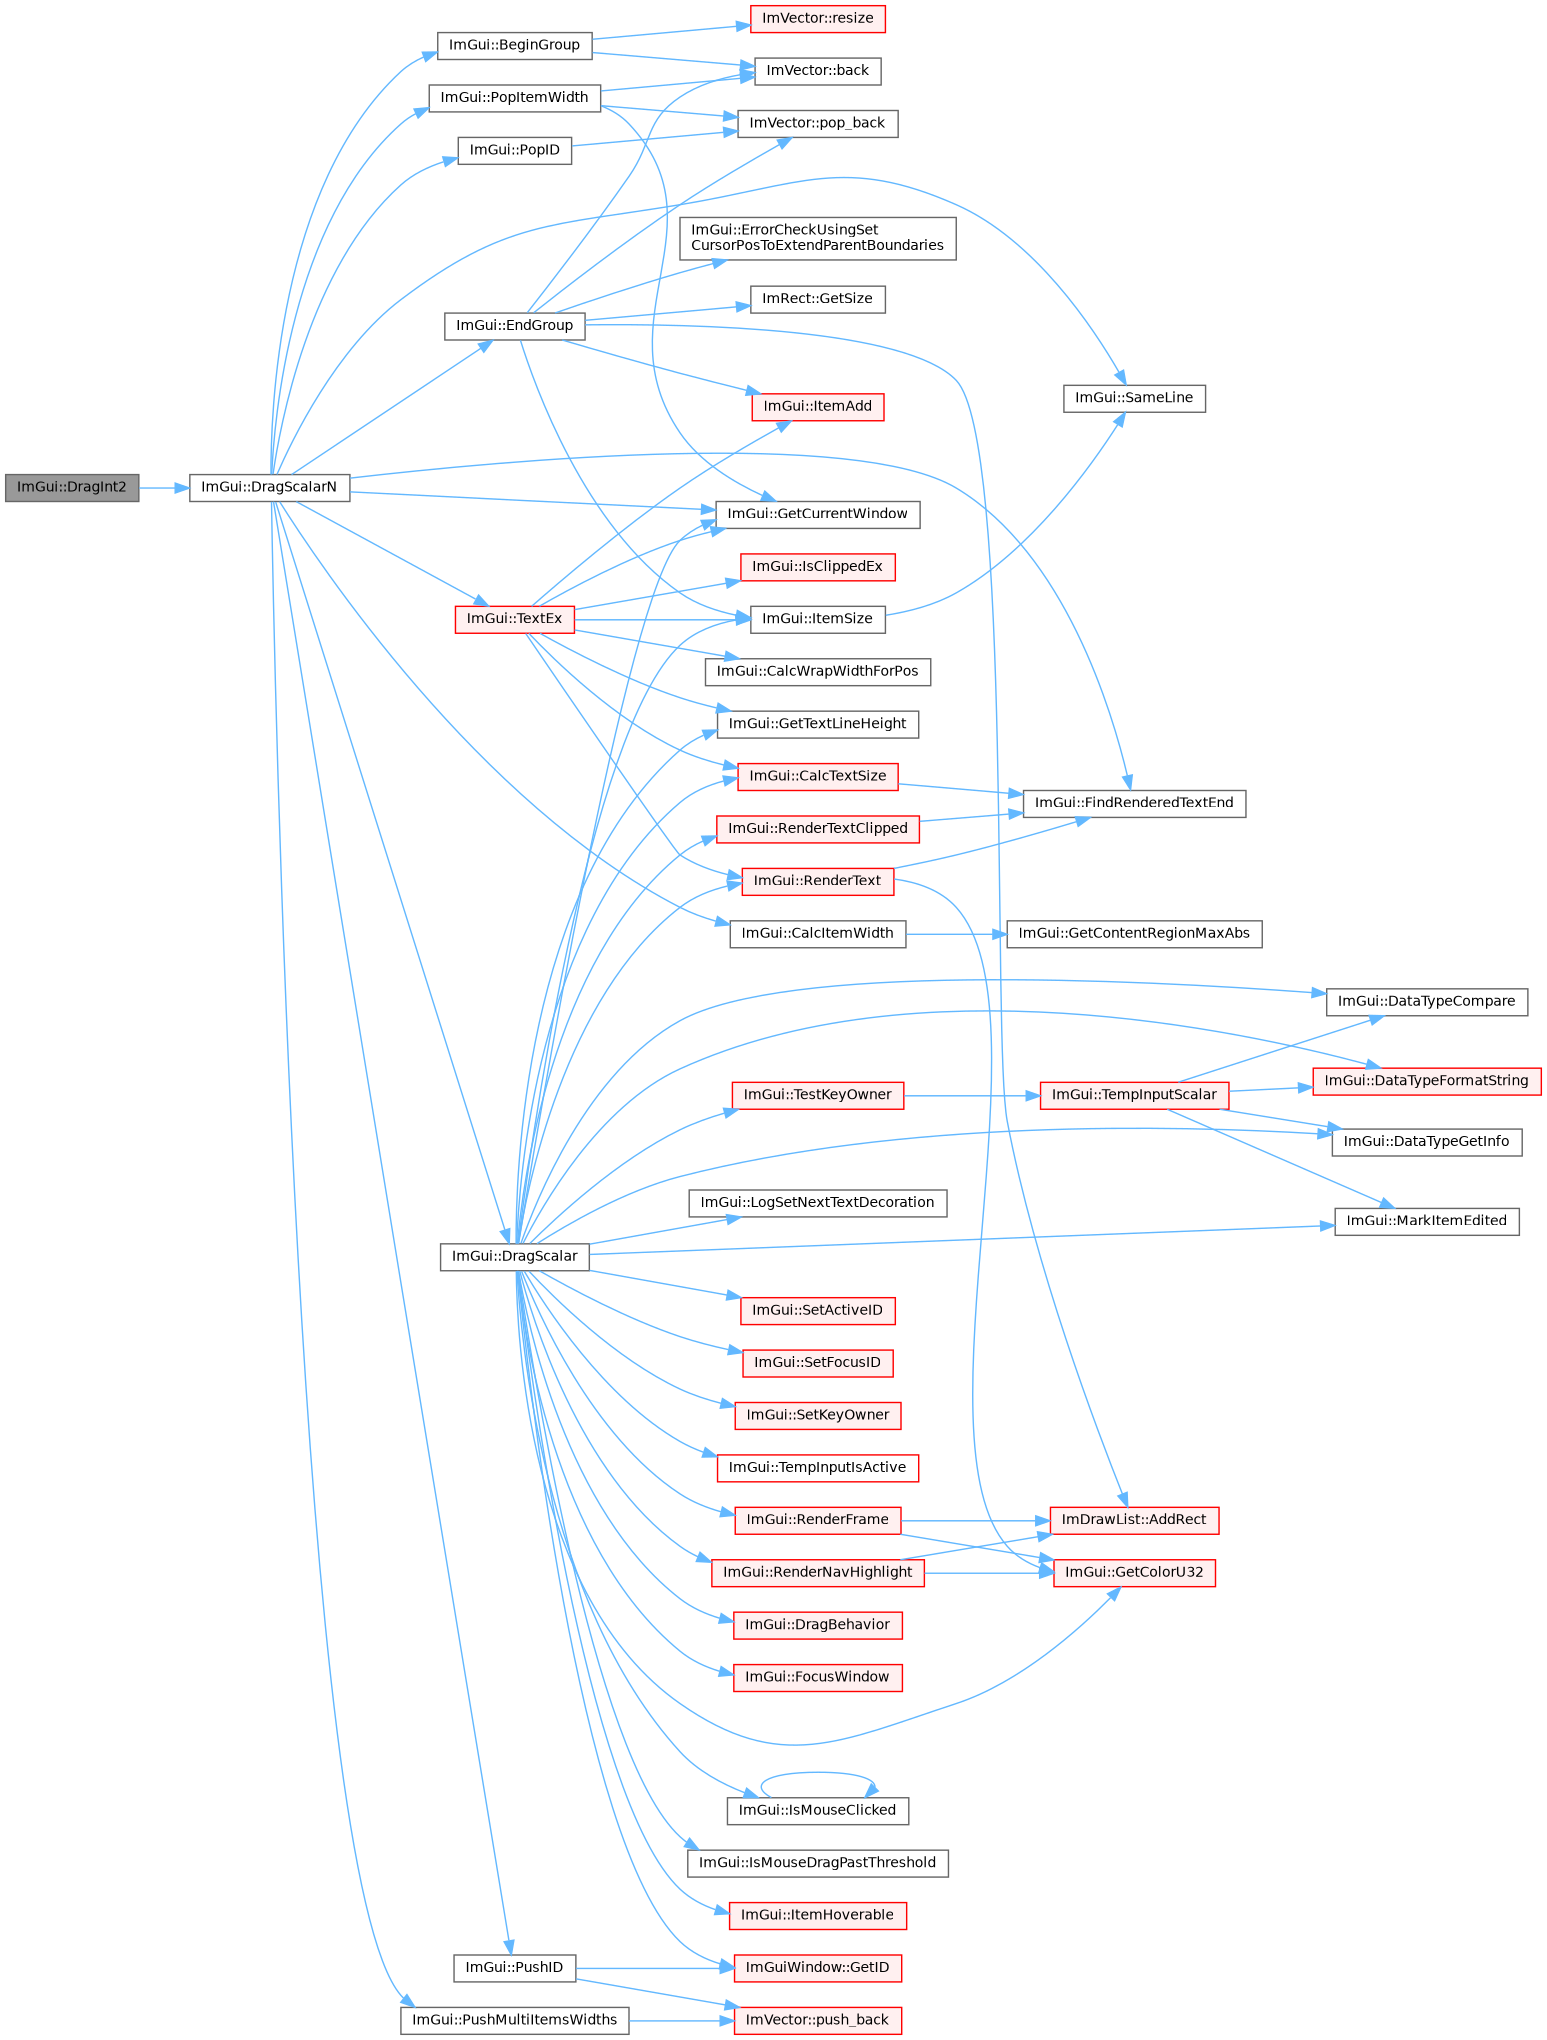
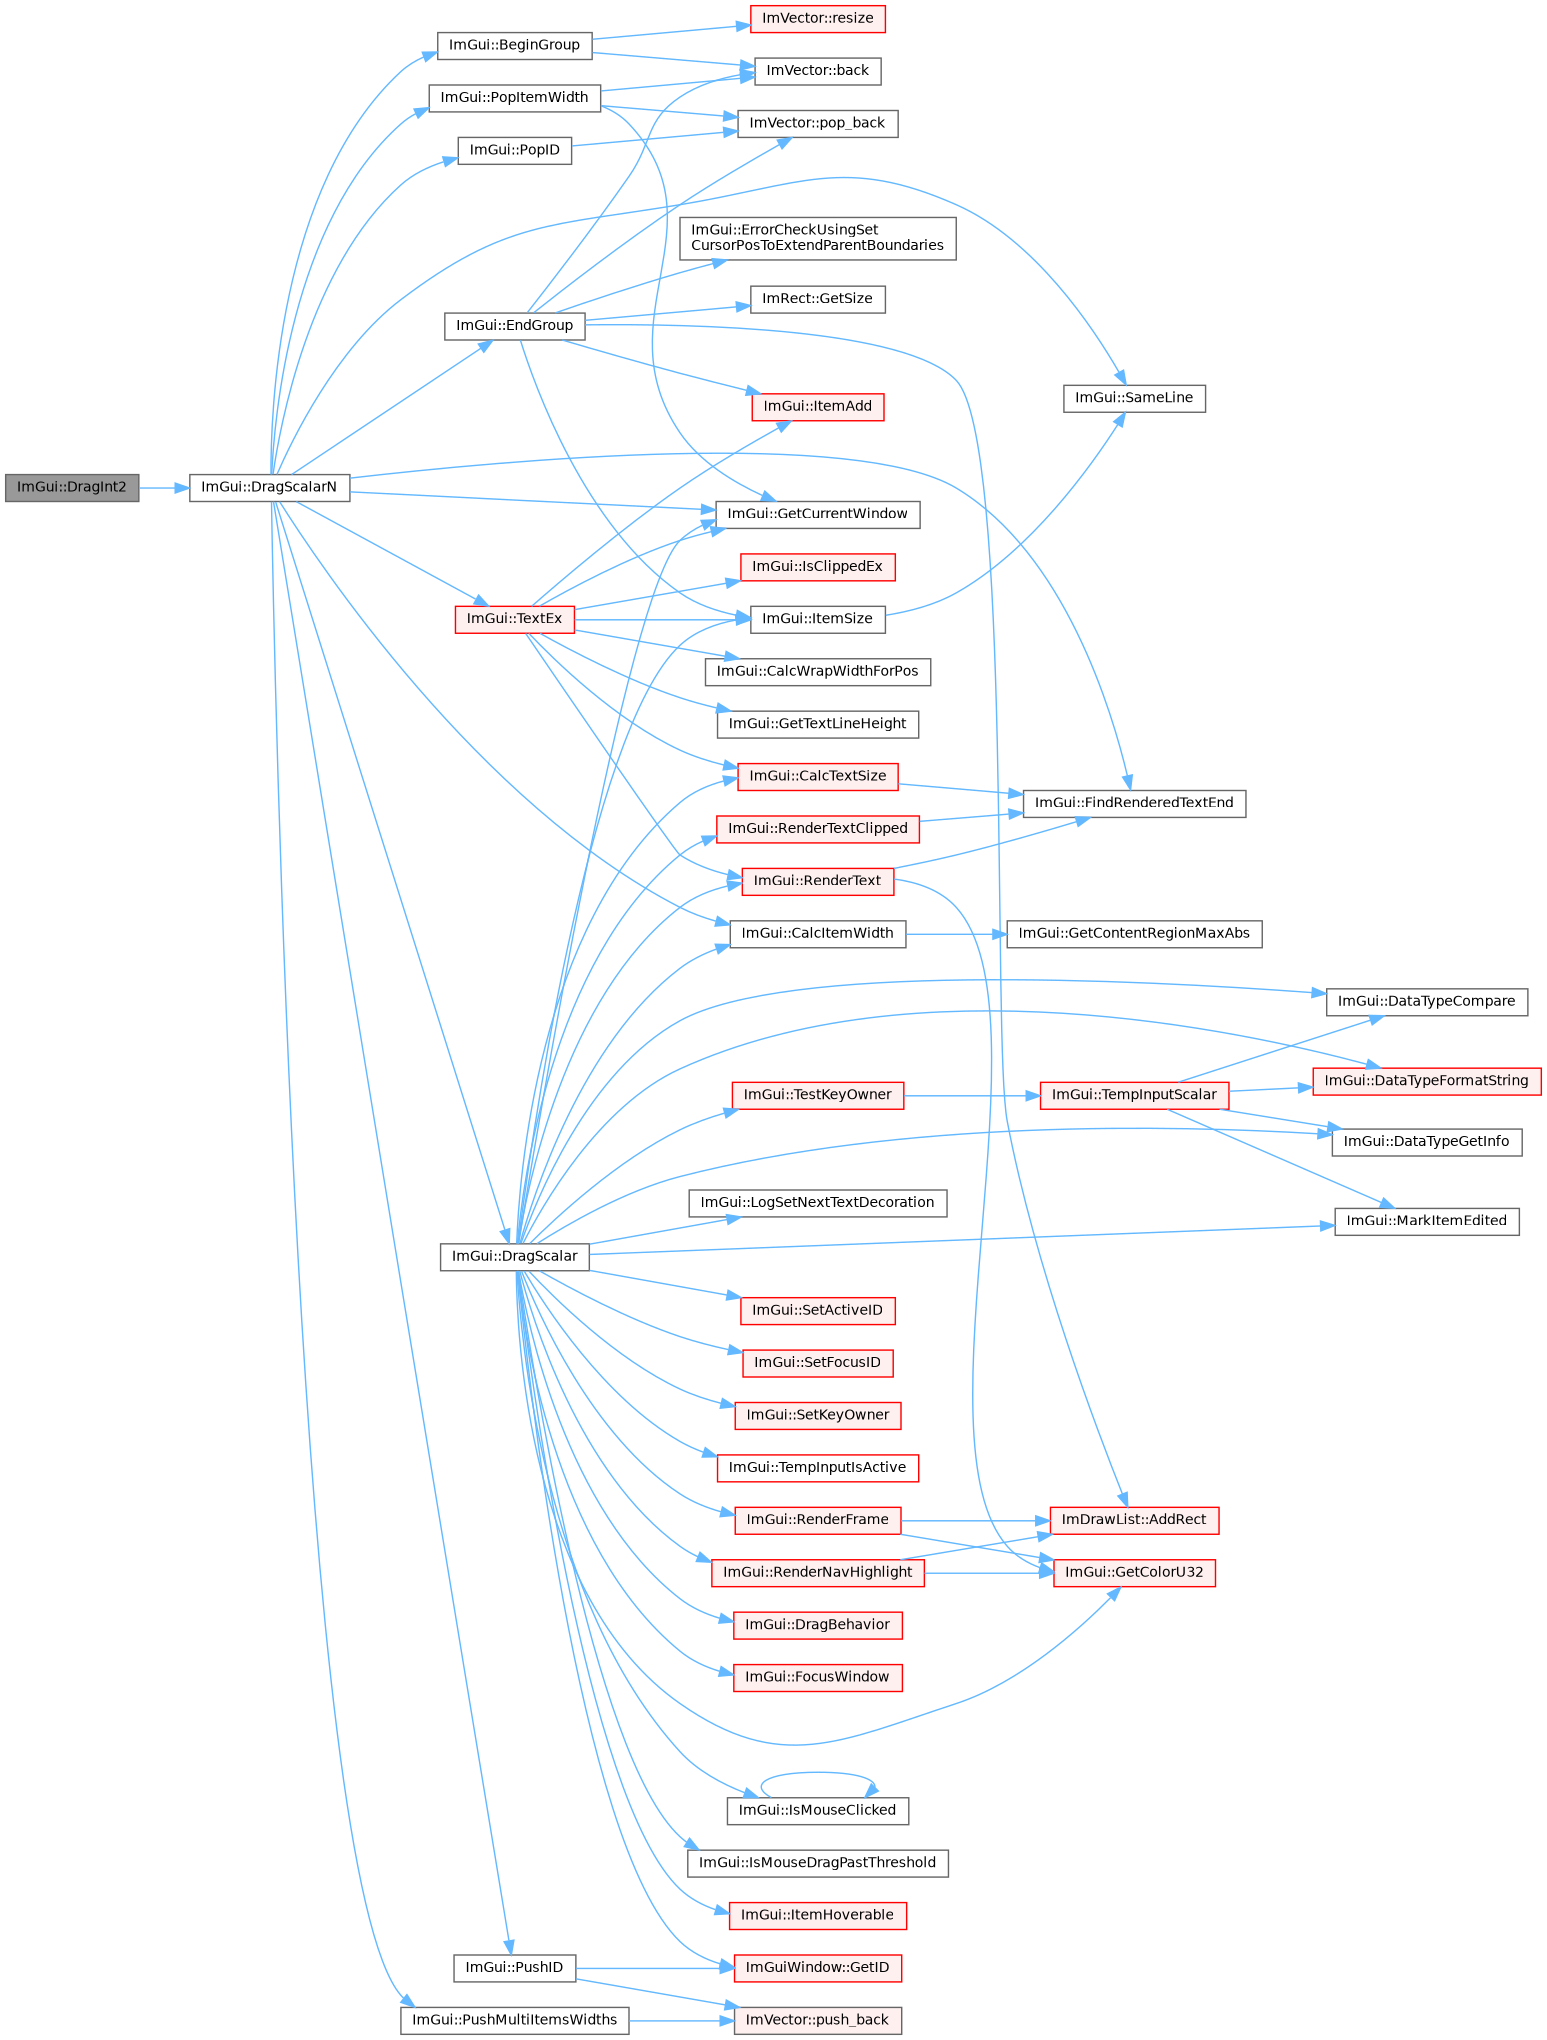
  digraph {
    rankdir=LR
    node [color=grey40 fillcolor=white fontname=Helvetica fontsize=10 shape=box style=filled]
    edge [color=steelblue1 fontname=Helvetica fontsize=10 labelfontname=Helvetica labelfontsize=10 style=solid]
    n1 [color=gray40 fillcolor=grey60 fontcolor=black height=0.2 label="ImGui::DragInt2" width=0.4]
    n2 [height=0.2 label="ImGui::DragScalarN" width=0.4]
    n3 [height=0.2 label="ImGui::BeginGroup" width=0.4]
    n4 [height=0.2 label="ImGui::CalcItemWidth" width=0.4]
    n5 [height=0.2 label="ImGui::DragScalar" width=0.4]
    n6 [height=0.2 label="ImGui::FindRenderedTextEnd" width=0.4]
    n7 [height=0.2 label="ImGui::GetCurrentWindow" width=0.4]
    n8 [height=0.2 label="ImGui::SameLine" width=0.4]
    n9 [height=0.2 label="ImGui::EndGroup" width=0.4]
    n10 [height=0.2 label="ImGui::PopID" width=0.4]
    n11 [height=0.2 label="ImGui::PopItemWidth" width=0.4]
    n12 [height=0.2 label="ImGui::PushID" width=0.4]
    n13 [height=0.2 label="ImGui::PushMultiItemsWidths" width=0.4]
    n14 [color=red fillcolor="#FFF0F0" height=0.2 label="ImGui::TextEx" width=0.4]
    n15 [height=0.2 label="ImVector::back" width=0.4]
    n16 [color=red fillcolor="#FFF0F0" height=0.2 label="ImVector::resize" width=0.4]
    n17 [height=0.2 label="ImGui::GetContentRegionMaxAbs" width=0.4]
    n18 [color=red fillcolor="#FFF0F0" height=0.2 label="ImGui::CalcTextSize" width=0.4]
    n19 [height=0.2 label="ImGui::DataTypeCompare" width=0.4]
    n20 [color=red fillcolor="#FFF0F0" height=0.2 label="ImGui::DataTypeFormatString" width=0.4]
    n21 [height=0.2 label="ImGui::DataTypeGetInfo" width=0.4]
    n22 [color=red fillcolor="#FFF0F0" height=0.2 label="ImGui::DragBehavior" width=0.4]
    n23 [color=red fillcolor="#FFF0F0" height=0.2 label="ImGui::FocusWindow" width=0.4]
    n24 [color=red fillcolor="#FFF0F0" height=0.2 label="ImGui::GetColorU32" width=0.4]
    n25 [color=red fillcolor="#FFF0F0" height=0.2 label="ImGuiWindow::GetID" width=0.4]
    n26 [height=0.2 label="ImGui::IsMouseClicked" width=0.4]
    n27 [height=0.2 label="ImGui::IsMouseDragPastThreshold" width=0.4]
    n28 [color=red fillcolor="#FFF0F0" height=0.2 label="ImGui::ItemHoverable" width=0.4]
    n29 [height=0.2 label="ImGui::ItemSize" width=0.4]
    n30 [height=0.2 label="ImGui::LogSetNextTextDecoration" width=0.4]
    n31 [height=0.2 label="ImGui::MarkItemEdited" width=0.4]
    n32 [color=red fillcolor="#FFF0F0" height=0.2 label="ImGui::RenderFrame" width=0.4]
    n33 [color=red fillcolor="#FFF0F0" height=0.2 label="ImGui::RenderNavHighlight" width=0.4]
    n34 [color=red fillcolor="#FFF0F0" height=0.2 label="ImGui::RenderText" width=0.4]
    n35 [color=red fillcolor="#FFF0F0" height=0.2 label="ImGui::RenderTextClipped" width=0.4]
    n36 [color=red fillcolor="#FFF0F0" height=0.2 label="ImGui::SetActiveID" width=0.4]
    n37 [color=red fillcolor="#FFF0F0" height=0.2 label="ImGui::SetFocusID" width=0.4]
    n38 [color=red fillcolor="#FFF0F0" height=0.2 label="ImGui::SetKeyOwner" width=0.4]
    n39 [color=red height=0.2 label="ImGui::TempInputIsActive" width=0.4]
    n40 [color=red fillcolor="#FFF0F0" height=0.2 label="ImGui::TestKeyOwner" width=0.4]
    n41 [color=red fillcolor="#FFF0F0" height=0.2 label="ImGui::ItemAdd" width=0.4]
    n42 [color=red fillcolor="#FFF0F0" height=0.2 label="ImDrawList::AddRect" width=0.4]
    n43 [height=0.2 label="ImGui::ErrorCheckUsingSet\lCursorPosToExtendParentBoundaries" width=0.4]
    n44 [height=0.2 label="ImRect::GetSize" width=0.4]
    n45 [height=0.2 label="ImVector::pop_back" width=0.4]
-   n46 [color=red fillcolor="#FFF0F0" height=0.2 label="ImVector::push_back" width=0.4]
+   n46 [fillcolor="#FFF0F0" height=0.2 label="ImVector::push_back" width=0.4]
    n47 [height=0.2 label="ImGui::CalcWrapWidthForPos" width=0.4]
    n48 [height=0.2 label="ImGui::GetTextLineHeight" width=0.4]
    n49 [color=red fillcolor="#FFF0F0" height=0.2 label="ImGui::IsClippedEx" width=0.4]
    n50 [color=red fillcolor="#FFF0F0" height=0.2 label="ImGui::TempInputScalar" width=0.4]
    n1 -> n2
    n2 -> n3
    n2 -> n4
    n2 -> n5
    n2 -> n6
    n2 -> n7
    n2 -> n8
    n2 -> n9
    n2 -> n10
    n2 -> n11
    n2 -> n12
    n2 -> n13
    n2 -> n14
    n3 -> n15
    n3 -> n16
    n4 -> n17
-   n5 -> n48
+   n5 -> n4
    n5 -> n7
    n5 -> n18
    n5 -> n19
    n5 -> n20
    n5 -> n21
    n5 -> n22
    n5 -> n23
    n5 -> n24
    n5 -> n25
    n5 -> n26
    n5 -> n27
    n5 -> n28
    n5 -> n29
    n5 -> n30
    n5 -> n31
    n5 -> n32
    n5 -> n33
    n5 -> n34
    n5 -> n35
    n5 -> n36
    n5 -> n37
    n5 -> n38
    n5 -> n39
    n5 -> n40
    n9 -> n15
    n9 -> n29
    n9 -> n41
    n9 -> n42
    n9 -> n43
    n9 -> n44
    n9 -> n45
    n10 -> n45
    n11 -> n7
    n11 -> n15
    n11 -> n45
    n12 -> n25
    n12 -> n46
    n13 -> n46
    n14 -> n7
    n14 -> n18
    n14 -> n29
    n14 -> n34
    n14 -> n41
    n14 -> n47
    n14 -> n48
    n14 -> n49
    n18 -> n6
    n26 -> n26
    n29 -> n8
    n32 -> n24
    n32 -> n42
    n33 -> n24
    n33 -> n42
    n34 -> n6
    n34 -> n24
    n35 -> n6
    n40 -> n50
    n50 -> n19
    n50 -> n20
    n50 -> n21
    n50 -> n31
  }
